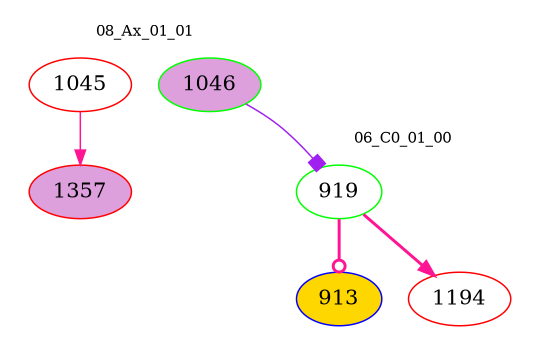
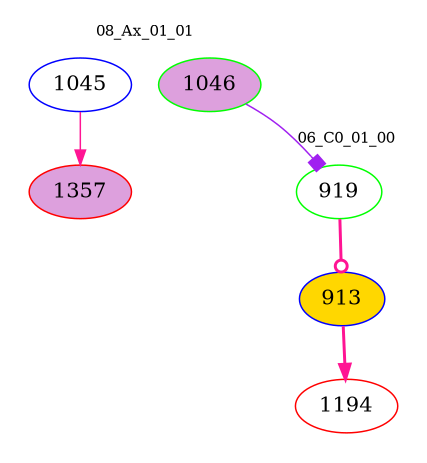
  digraph {
    node [color=green fillcolor=white style=filled]
    edge [arrowhead=normal color=deeppink style=solid]
    n1 [fillcolor=plum label=1046]
-   n2 [color=red label=1045]
+   n2 [color=blue label=1045]
    n3 [color=red fillcolor=plum label=1357]
    n4 [label=919]
    n5 [color=blue fillcolor=gold label=913]
    n6 [color=red label=1194]
    subgraph cluster_1 {
      color=white
      fontsize=10
      label="08_Ax_01_01"
      n1
      n2
      n3
    }
    subgraph cluster_2 {
      color=white
      fontsize=10
      label="06_C0_01_00"
      n4
      n5
      n6
    }
    n1 -> n4 [arrowhead=box color=purple]
    n2 -> n3
    n4 -> n5 [arrowhead=odot style=bold]
-   n4 -> n6 [style=bold]
+   n5 -> n6 [style=bold]
  }
